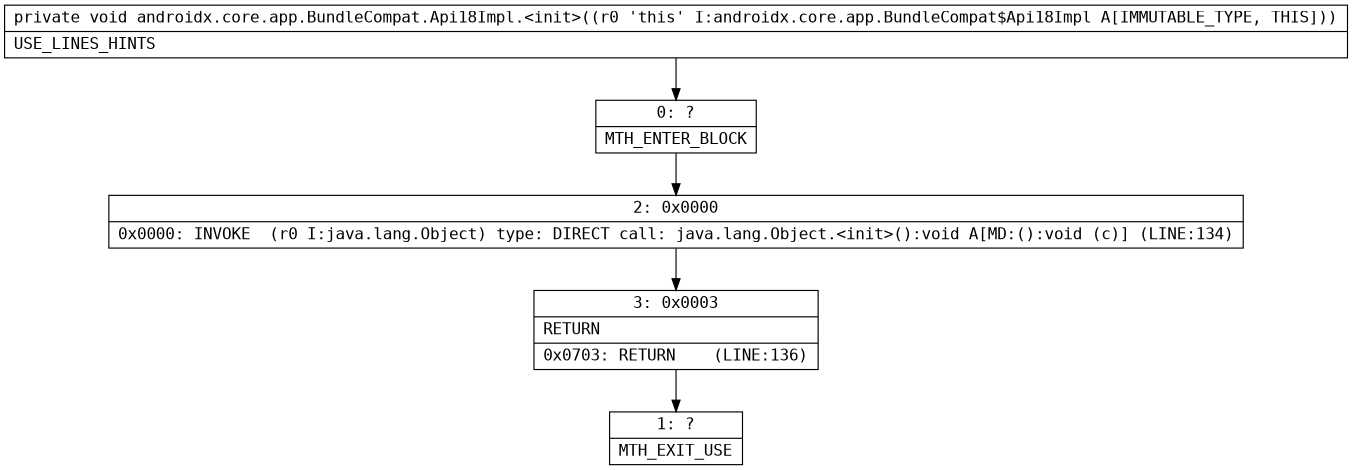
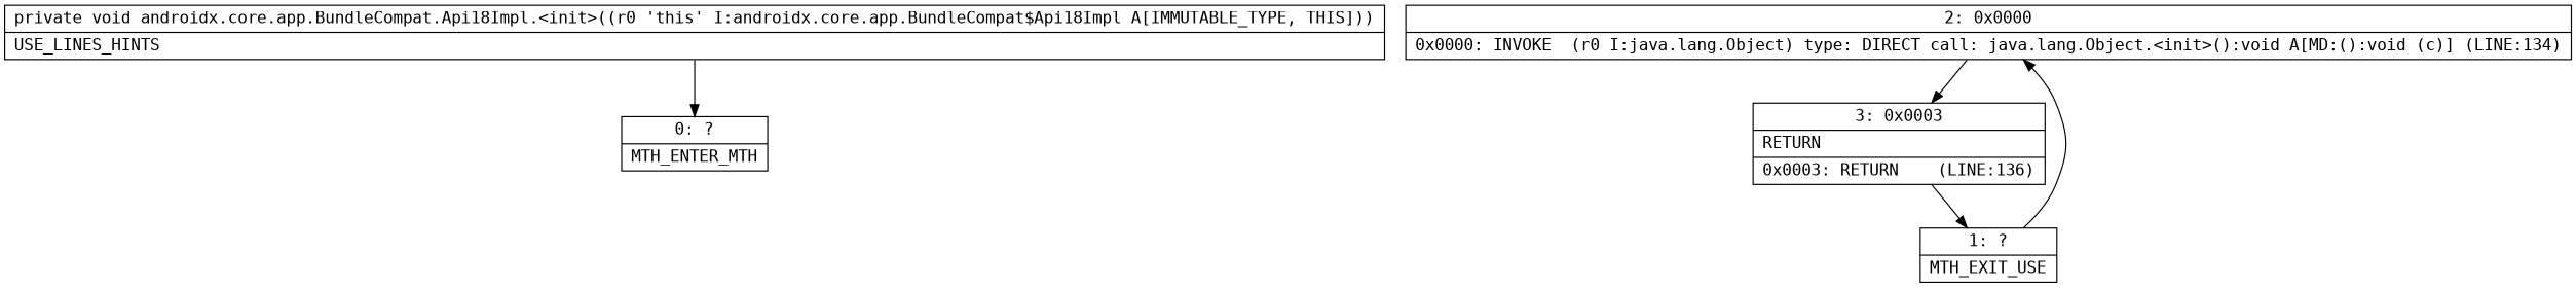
  digraph {
    fontname="DejaVu Sans Mono"
    node [fontname="DejaVu Sans Mono" shape=record]
    edge [fontname="DejaVu Sans Mono"]
-   n1 [label="{0\:\ ?|MTH_ENTER_BLOCK\l}"]
+   n1 [label="{0\:\ ?|MTH_ENTER_MTH\l}"]
    n2 [label="{2\:\ 0x0000|0x0000: INVOKE  (r0 I:java.lang.Object) type: DIRECT call: java.lang.Object.\<init\>():void A[MD:():void (c)] (LINE:134)\l}"]
-   n3 [label="{3\:\ 0x0003|RETURN\l|0x0703: RETURN    (LINE:136)\l}"]
+   n3 [label="{3\:\ 0x0003|RETURN\l|0x0003: RETURN    (LINE:136)\l}"]
    n4 [label="{1\:\ ?|MTH_EXIT_USE\l}"]
    n5 [label="{private void androidx.core.app.BundleCompat.Api18Impl.\<init\>((r0 'this' I:androidx.core.app.BundleCompat$Api18Impl A[IMMUTABLE_TYPE, THIS]))  | USE_LINES_HINTS\l}"]
-   n1 -> n2
+   n4 -> n2
    n2 -> n3
    n3 -> n4
    n5 -> n1
  }
